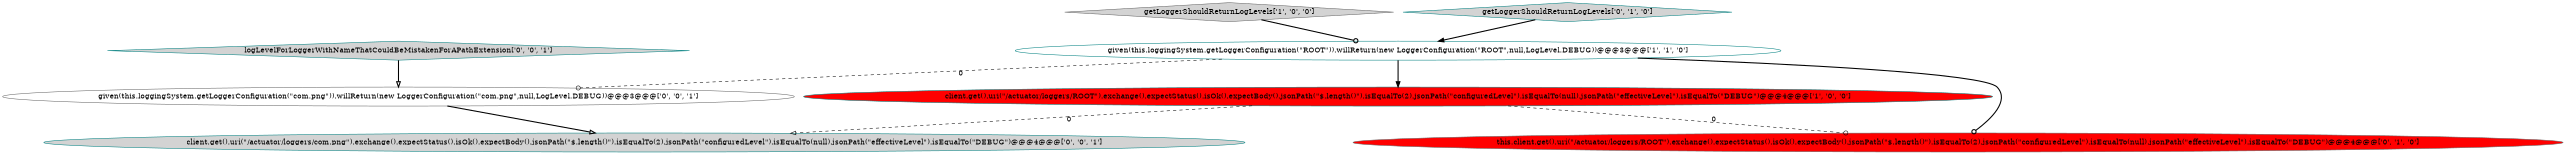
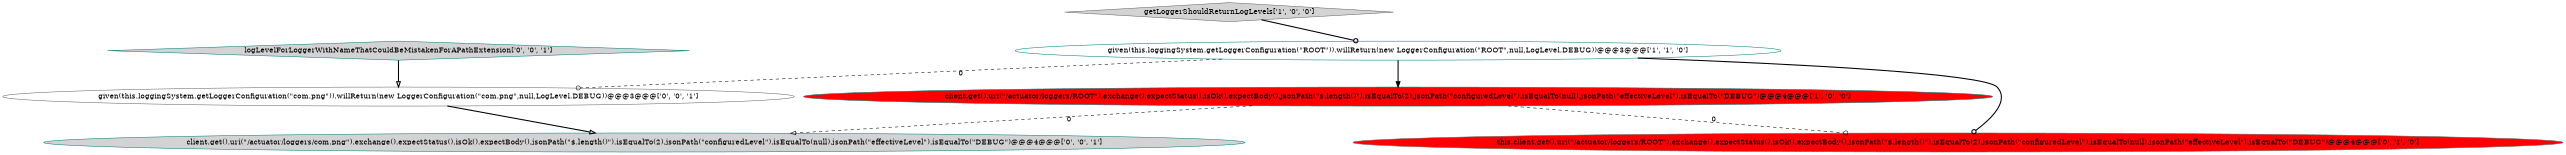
  digraph {
    node [fillcolor=lightgray shape=ellipse style=filled color=teal]
    edge [style=bold arrowhead=odot]
    n1 [label="logLevelForLoggerWithNameThatCouldBeMistakenForAPathExtension['0', '0', '1']" shape=diamond]
    n2 [fillcolor=white label="given(this.loggingSystem.getLoggerConfiguration(\"com.png\")).willReturn(new LoggerConfiguration(\"com.png\",null,LogLevel.DEBUG))@@@3@@@['0', '0', '1']" color=gray40]
    n3 [fillcolor=red label="this.client.get().uri(\"/actuator/loggers/ROOT\").exchange().expectStatus().isOk().expectBody().jsonPath(\"$.length()\").isEqualTo(2).jsonPath(\"configuredLevel\").isEqualTo(null).jsonPath(\"effectiveLevel\").isEqualTo(\"DEBUG\")@@@4@@@['0', '1', '0']" color=gray40]
    n4 [fillcolor=red label="client.get().uri(\"/actuator/loggers/ROOT\").exchange().expectStatus().isOk().expectBody().jsonPath(\"$.length()\").isEqualTo(2).jsonPath(\"configuredLevel\").isEqualTo(null).jsonPath(\"effectiveLevel\").isEqualTo(\"DEBUG\")@@@4@@@['1', '0', '0']"]
    n5 [label="client.get().uri(\"/actuator/loggers/com.png\").exchange().expectStatus().isOk().expectBody().jsonPath(\"$.length()\").isEqualTo(2).jsonPath(\"configuredLevel\").isEqualTo(null).jsonPath(\"effectiveLevel\").isEqualTo(\"DEBUG\")@@@4@@@['0', '0', '1']"]
    n6 [label="getLoggerShouldReturnLogLevels['1', '0', '0']" shape=diamond color=gray40]
    n7 [fillcolor=white label="given(this.loggingSystem.getLoggerConfiguration(\"ROOT\")).willReturn(new LoggerConfiguration(\"ROOT\",null,LogLevel.DEBUG))@@@3@@@['1', '1', '0']"]
-   n8 [label="getLoggerShouldReturnLogLevels['0', '1', '0']" shape=diamond]
    n1 -> n2 [arrowhead=onormal]
    n2 -> n5 [arrowhead=onormal]
    n4 -> n3 [label=0 style=dashed]
    n4 -> n5 [label=0 style=dashed arrowhead=onormal]
    n6 -> n7
    n7 -> n2 [label=0 style=dashed]
    n7 -> n3
    n7 -> n4 [arrowhead=normal]
-   n8 -> n7 [arrowhead=normal]
  }
